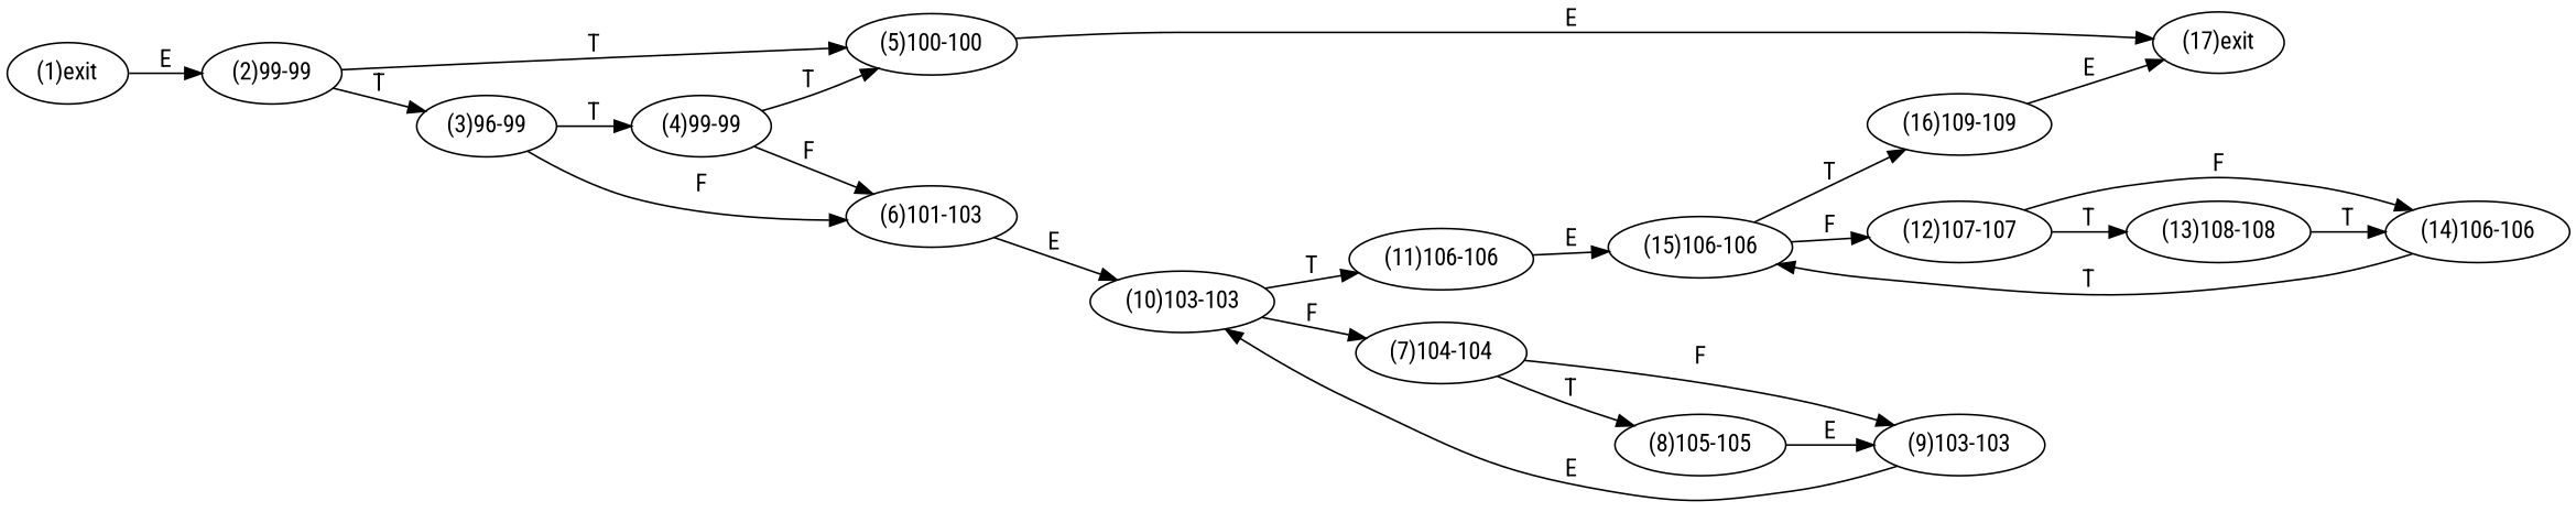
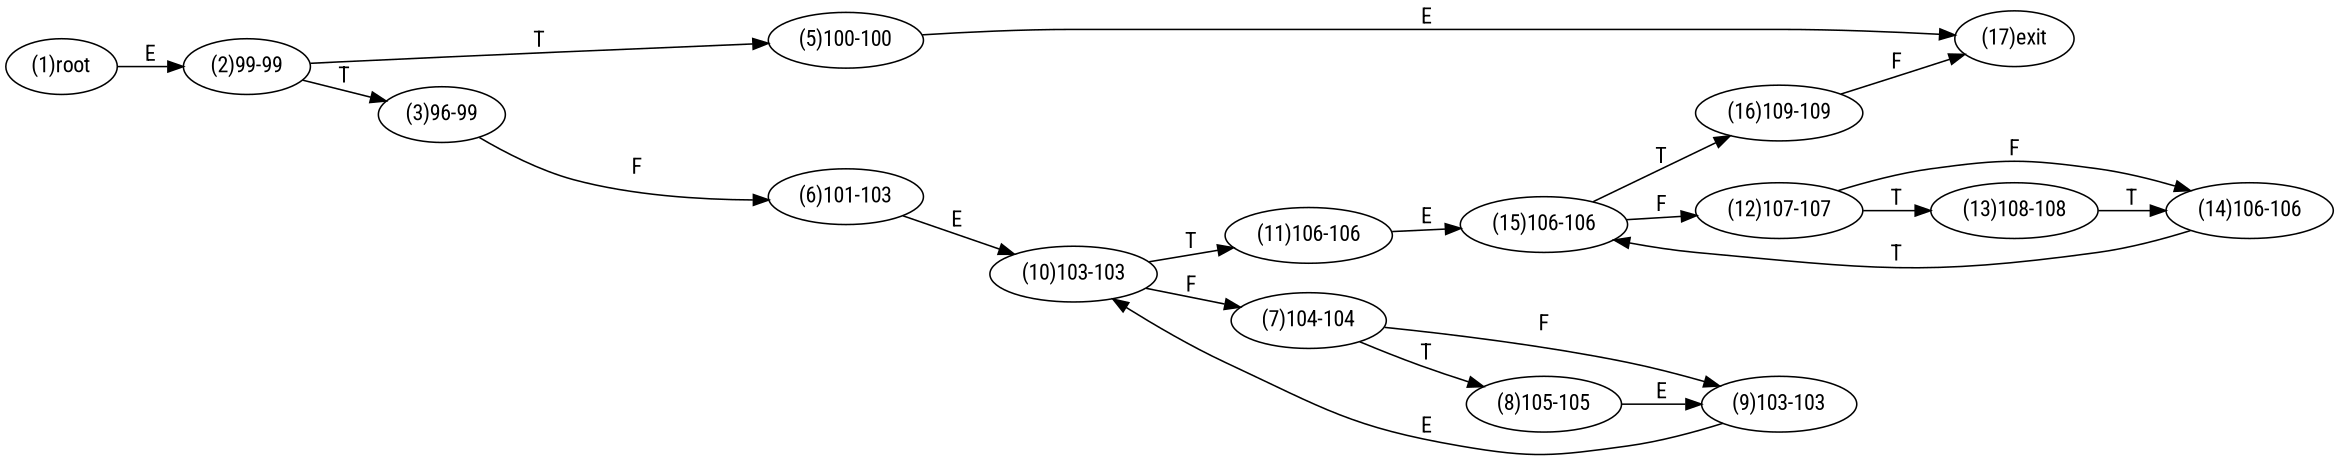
  digraph {
    fontname="Roboto Condensed"
    rankdir=LR
    node [fontname="Roboto Condensed"]
    edge [fontname="Roboto Condensed"]
-   n1 [label="(1)exit"]
+   n1 [label="(1)root"]
    n2 [label="(2)99-99"]
    n3 [label="(3)96-99"]
    n4 [label="(5)100-100"]
-   n5 [label="(4)99-99"]
    n6 [label="(6)101-103"]
    n7 [label="(17)exit"]
    n8 [label="(10)103-103"]
    n9 [label="(7)104-104"]
    n10 [label="(11)106-106"]
    n11 [label="(8)105-105"]
    n12 [label="(9)103-103"]
    n13 [label="(15)106-106"]
    n14 [label="(12)107-107"]
    n15 [label="(16)109-109"]
    n16 [label="(13)108-108"]
    n17 [label="(14)106-106"]
    n1 -> n2 [label=E]
    n2 -> n3 [label=T]
    n2 -> n4 [label=T]
-   n3 -> n5 [label=T]
    n3 -> n6 [label=F]
    n4 -> n7 [label=E]
-   n5 -> n4 [label=T]
-   n5 -> n6 [label=F]
    n6 -> n8 [label=E]
    n8 -> n9 [label=F]
    n8 -> n10 [label=T]
    n9 -> n11 [label=T]
    n9 -> n12 [label=F]
    n10 -> n13 [label=E]
    n11 -> n12 [label=E]
    n12 -> n8 [label=E]
    n13 -> n14 [label=F]
    n13 -> n15 [label=T]
    n14 -> n16 [label=T]
    n14 -> n17 [label=F]
-   n15 -> n7 [label=E]
+   n15 -> n7 [label=F]
    n16 -> n17 [label=T]
    n17 -> n13 [label=T]
  }
